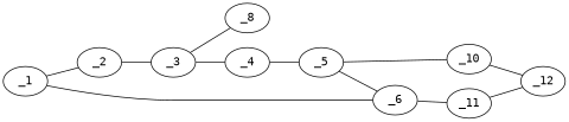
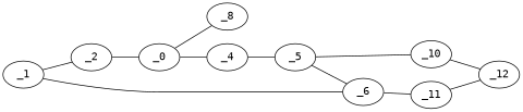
  graph {
    fontname="DejaVu Sans Mono"
    rankdir=LR
    node [charge=0 chem=1 fontname="DejaVu Sans Mono" symbol="C  " x=4.5981 y=0]
    edge [fontname="DejaVu Sans Mono" valence=1]
    _1 [y=0.5]
    _2 [chem=4 symbol="N  " x=3.732]
    _6 [x=5.4641]
-   _3 [x=3.7321 y=-1]
+   _3 [x=3.7321 y=-1 label=_0]
    _11 [x=6.4152 y=0.309]
    _4 [chem=4 symbol="N  " y=-1.5]
    _8 [chem=5 symbol="S  " x=2.866 y=-1.5]
    _12 [x=7.0029 y=-0.5]
    _5 [x=5.4641 y=-1]
    _10 [chem=5 symbol="S  " x=6.4152 y=-1.309]
    _1 -- _2
    _1 -- _6 [valence=2]
    _2 -- _3 [valence=2]
    _6 -- _11
    _3 -- _4
    _3 -- _8
    _11 -- _12
    _4 -- _5 [valence=2]
    _5 -- _6
    _5 -- _10
    _10 -- _12
  }
